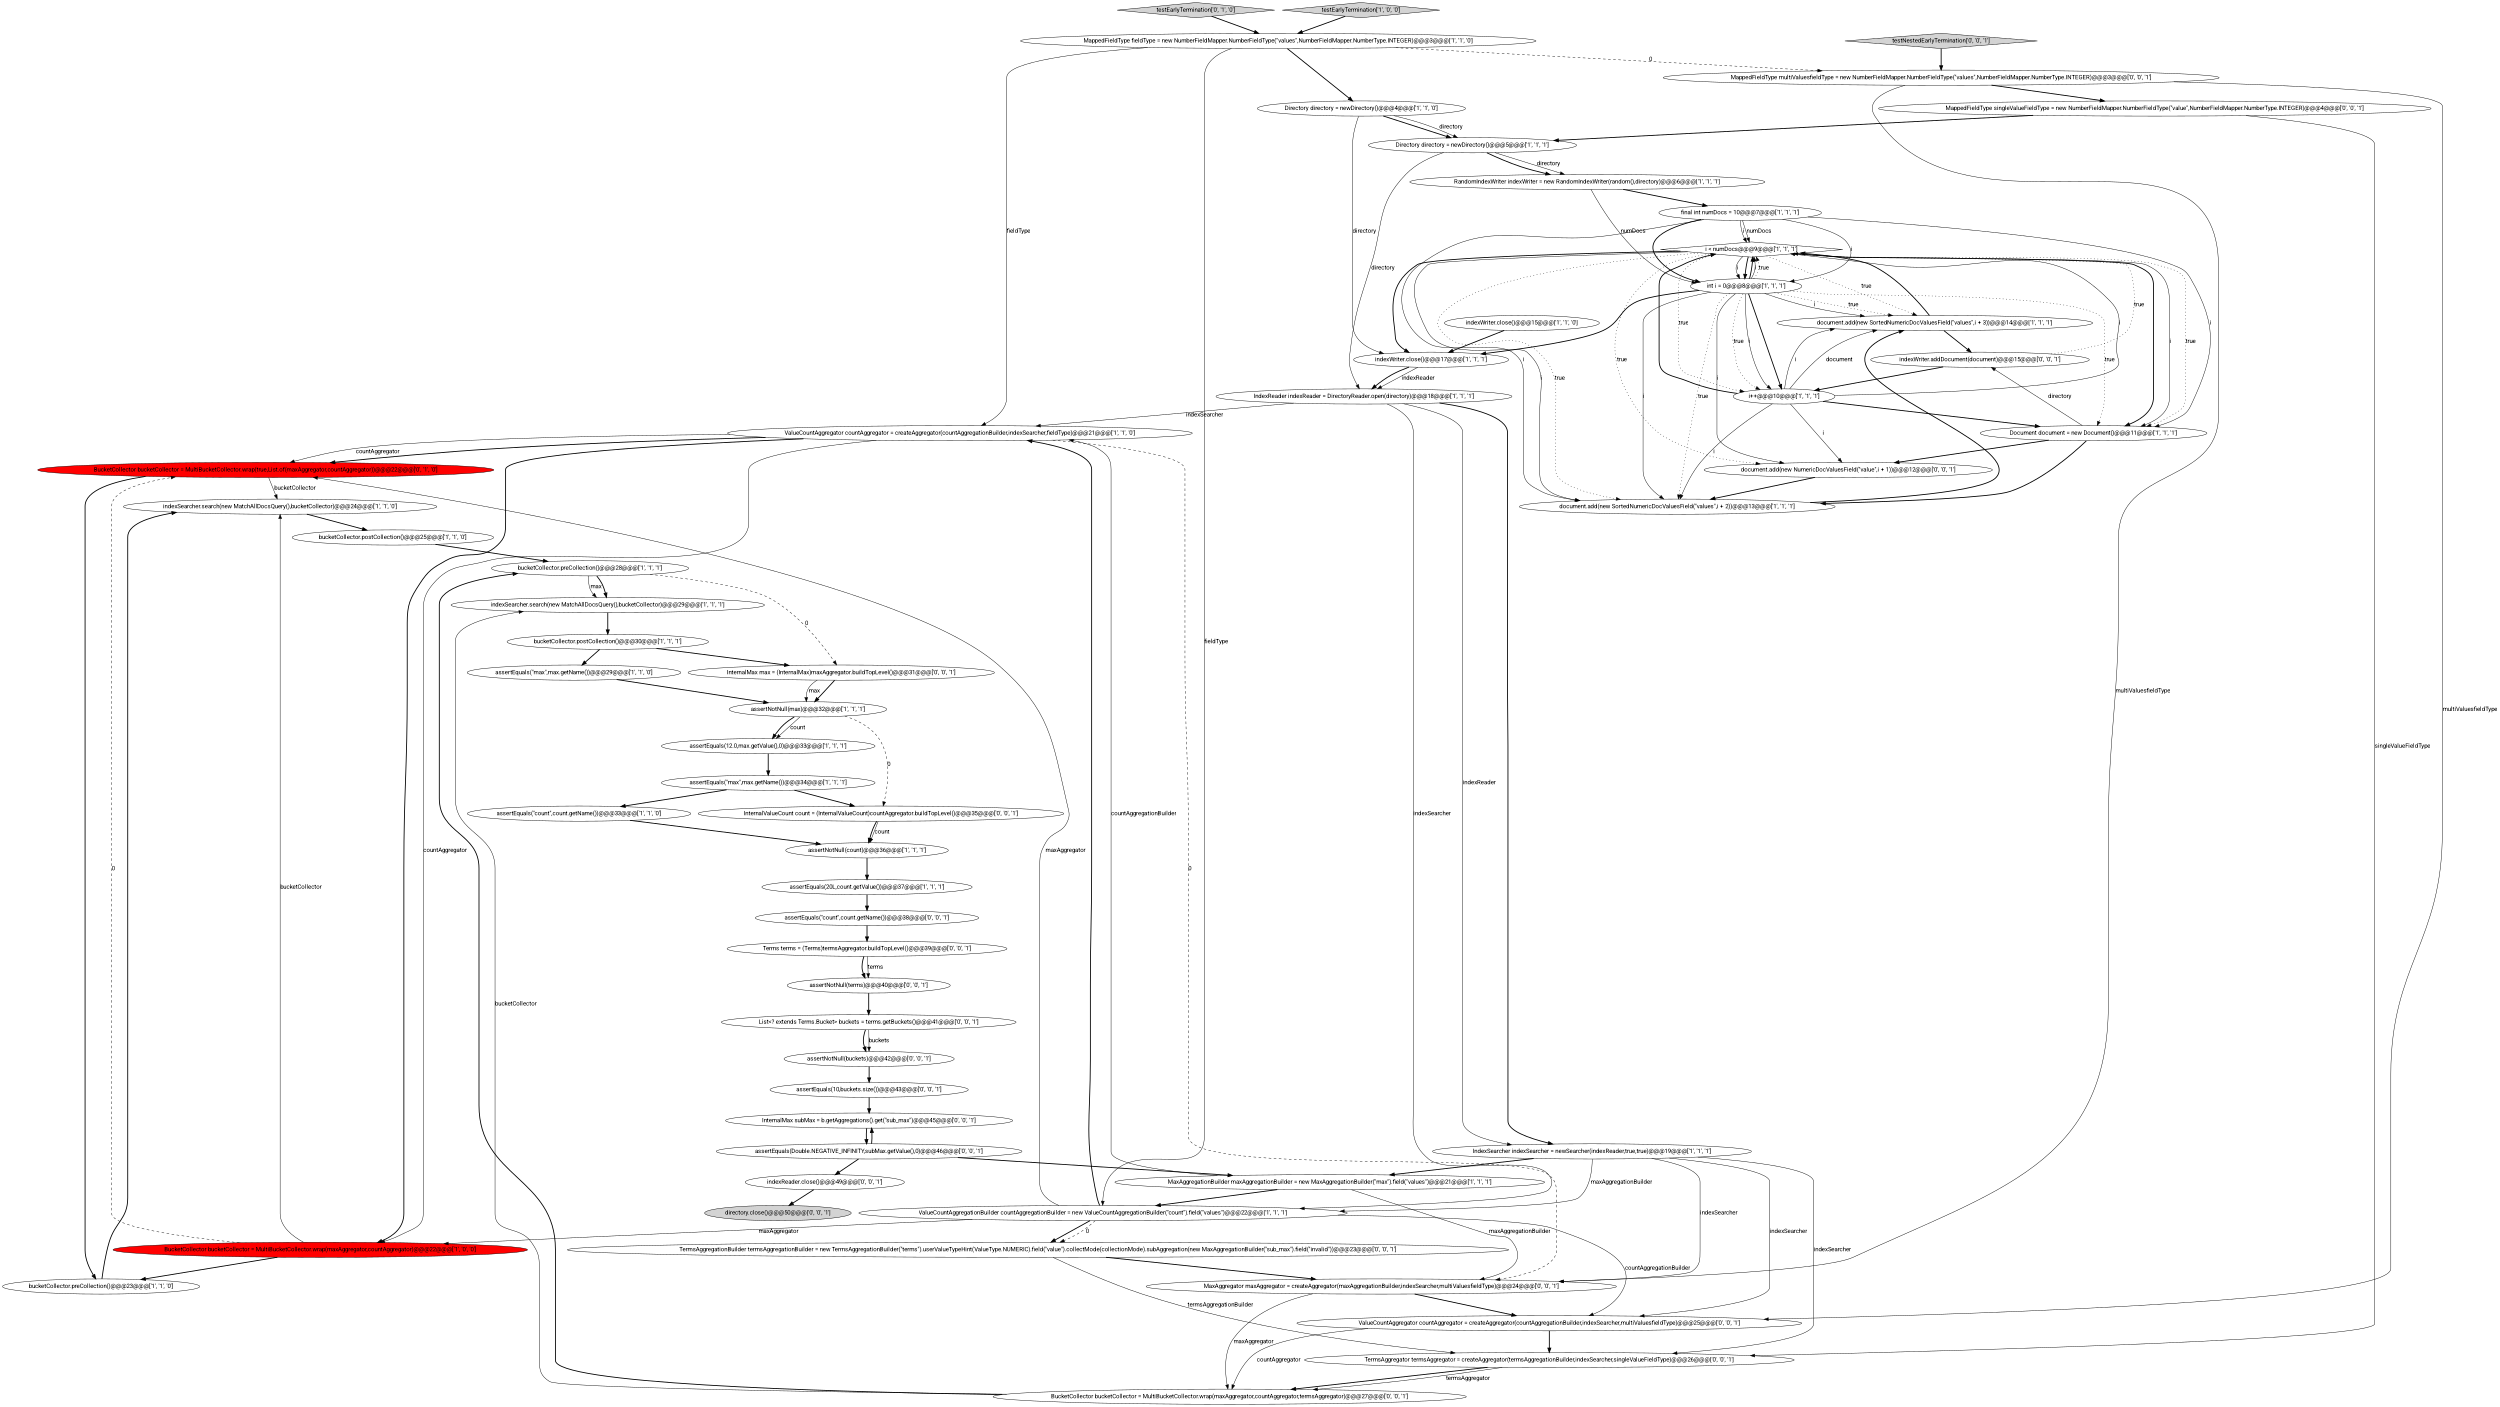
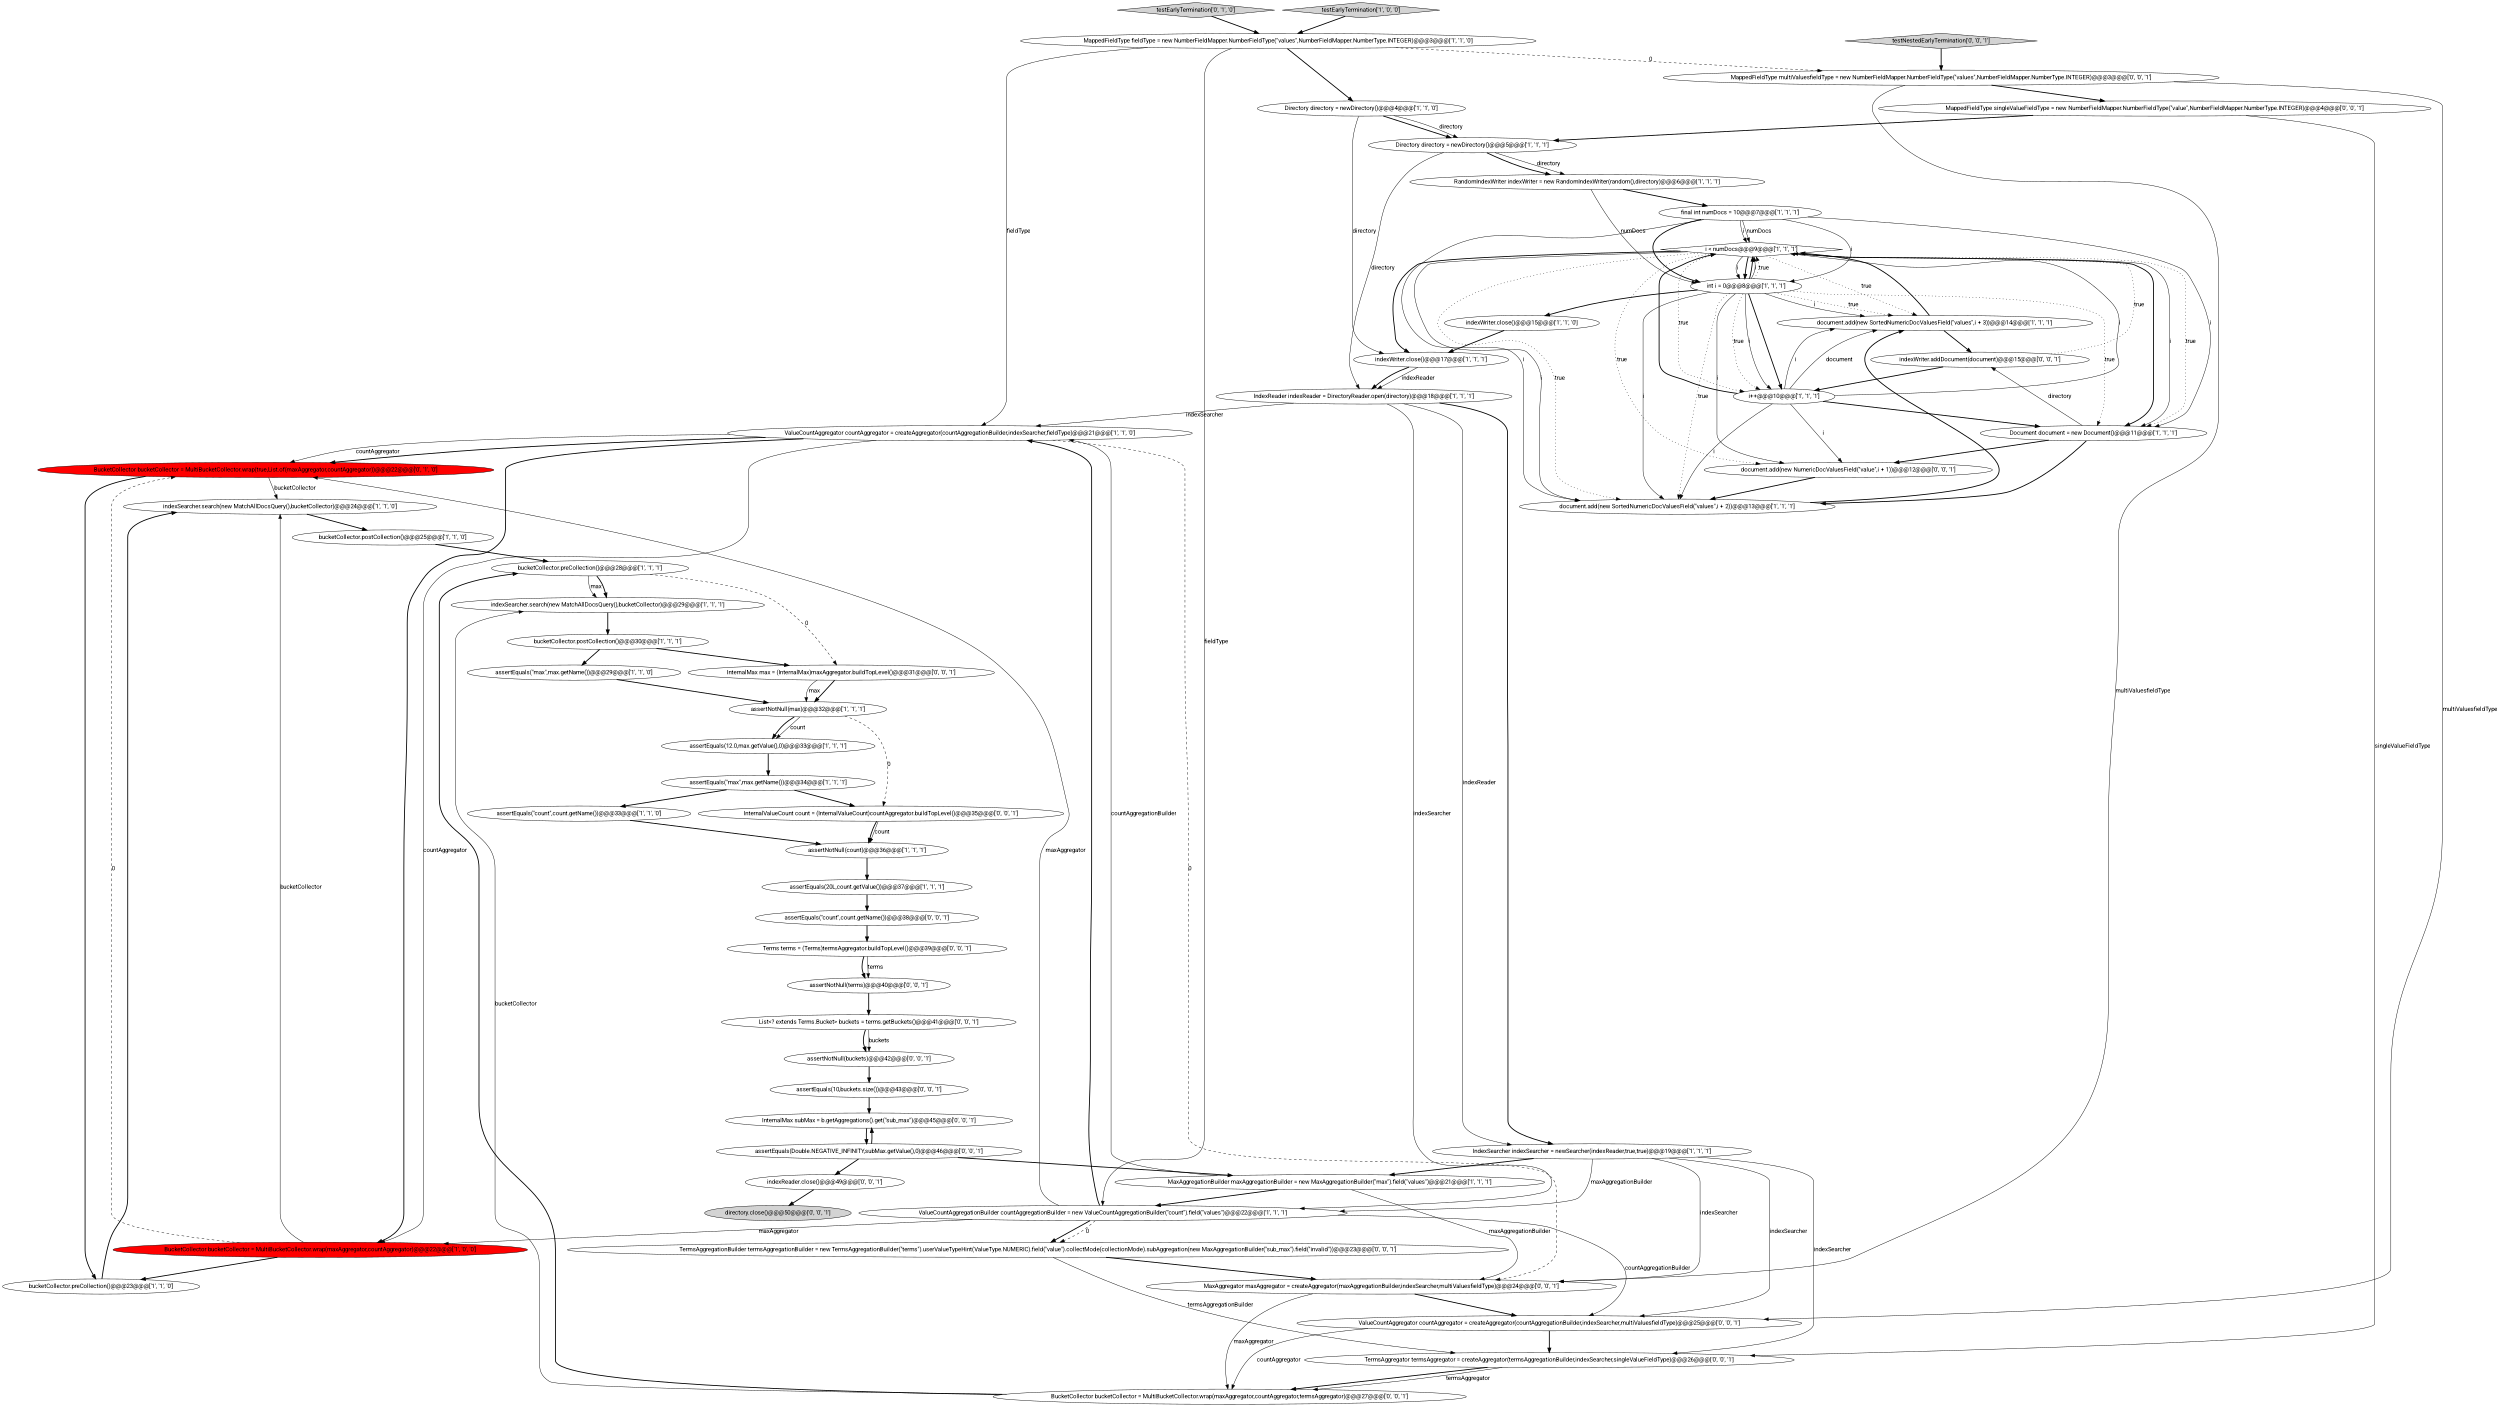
  digraph {
    fontname=Roboto
    node [fillcolor=white fontname=Roboto shape=ellipse style=filled]
    edge [fontname=Roboto style=bold]
    n1 [label="ValueCountAggregator countAggregator = createAggregator(countAggregationBuilder,indexSearcher,fieldType)@@@21@@@['1', '1', '0']"]
    n2 [fillcolor=red label="BucketCollector bucketCollector = MultiBucketCollector.wrap(true,List.of(maxAggregator,countAggregator))@@@22@@@['0', '1', '0']"]
    n3 [label="MaxAggregator maxAggregator = createAggregator(maxAggregationBuilder,indexSearcher,multiValuesfieldType)@@@24@@@['0', '0', '1']"]
    n4 [fillcolor=red label="BucketCollector bucketCollector = MultiBucketCollector.wrap(maxAggregator,countAggregator)@@@22@@@['1', '0', '0']"]
    n5 [label="indexSearcher.search(new MatchAllDocsQuery(),bucketCollector)@@@24@@@['1', '1', '0']"]
    n6 [label="bucketCollector.preCollection()@@@23@@@['1', '1', '0']"]
    n7 [label="ValueCountAggregator countAggregator = createAggregator(countAggregationBuilder,indexSearcher,multiValuesfieldType)@@@25@@@['0', '0', '1']"]
    n8 [label="BucketCollector bucketCollector = MultiBucketCollector.wrap(maxAggregator,countAggregator,termsAggregator)@@@27@@@['0', '0', '1']"]
    n9 [label="IndexReader indexReader = DirectoryReader.open(directory)@@@18@@@['1', '1', '1']"]
    n10 [label="ValueCountAggregationBuilder countAggregationBuilder = new ValueCountAggregationBuilder(\"count\").field(\"values\")@@@22@@@['1', '1', '1']"]
    n11 [label="IndexSearcher indexSearcher = newSearcher(indexReader,true,true)@@@19@@@['1', '1', '1']"]
    n12 [label="TermsAggregationBuilder termsAggregationBuilder = new TermsAggregationBuilder(\"terms\").userValueTypeHint(ValueType.NUMERIC).field(\"value\").collectMode(collectionMode).subAggregation(new MaxAggregationBuilder(\"sub_max\").field(\"invalid\"))@@@23@@@['0', '0', '1']"]
    n13 [label="TermsAggregator termsAggregator = createAggregator(termsAggregationBuilder,indexSearcher,singleValueFieldType)@@@26@@@['0', '0', '1']"]
    n14 [label="MaxAggregationBuilder maxAggregationBuilder = new MaxAggregationBuilder(\"max\").field(\"values\")@@@21@@@['1', '1', '1']"]
    n15 [label="document.add(new SortedNumericDocValuesField(\"values\",i + 3))@@@14@@@['1', '1', '1']"]
    n16 [label="indexWriter.addDocument(document)@@@15@@@['0', '0', '1']"]
    n17 [label="i < numDocs@@@9@@@['1', '1', '1']" shape=diamond]
    n18 [label="i++@@@10@@@['1', '1', '1']"]
    n19 [label="document.add(new SortedNumericDocValuesField(\"values\",i + 2))@@@13@@@['1', '1', '1']"]
    n20 [label="Document document = new Document()@@@11@@@['1', '1', '1']"]
    n21 [label="int i = 0@@@8@@@['1', '1', '1']"]
    n22 [label="document.add(new NumericDocValuesField(\"value\",i + 1))@@@12@@@['0', '0', '1']"]
    n23 [label="indexWriter.close()@@@17@@@['1', '1', '1']"]
    n24 [label="assertNotNull(terms)@@@40@@@['0', '0', '1']"]
    n25 [label="List<? extends Terms.Bucket> buckets = terms.getBuckets()@@@41@@@['0', '0', '1']"]
    n26 [label="assertNotNull(buckets)@@@42@@@['0', '0', '1']"]
    n27 [label="bucketCollector.postCollection()@@@25@@@['1', '1', '0']"]
    n28 [label="bucketCollector.preCollection()@@@28@@@['1', '1', '1']"]
    n29 [label="indexReader.close()@@@49@@@['0', '0', '1']"]
    n30 [fillcolor=lightgray label="directory.close()@@@50@@@['0', '0', '1']"]
    n31 [label="indexSearcher.search(new MatchAllDocsQuery(),bucketCollector)@@@29@@@['1', '1', '1']"]
    n32 [label="MappedFieldType multiValuesfieldType = new NumberFieldMapper.NumberFieldType(\"values\",NumberFieldMapper.NumberType.INTEGER)@@@3@@@['0', '0', '1']"]
    n33 [label="MappedFieldType singleValueFieldType = new NumberFieldMapper.NumberFieldType(\"value\",NumberFieldMapper.NumberType.INTEGER)@@@4@@@['0', '0', '1']"]
    n34 [label="Directory directory = newDirectory()@@@5@@@['1', '1', '1']"]
    n35 [label="final int numDocs = 10@@@7@@@['1', '1', '1']"]
    n36 [label="indexWriter.close()@@@15@@@['1', '1', '0']"]
    n37 [label="MappedFieldType fieldType = new NumberFieldMapper.NumberFieldType(\"values\",NumberFieldMapper.NumberType.INTEGER)@@@3@@@['1', '1', '0']"]
    n38 [label="Directory directory = newDirectory()@@@4@@@['1', '1', '0']"]
    n39 [fillcolor=lightgray label="testEarlyTermination['0', '1', '0']" shape=diamond]
    n40 [label="assertEquals(\"count\",count.getName())@@@33@@@['1', '1', '0']"]
    n41 [label="assertNotNull(count)@@@36@@@['1', '1', '1']"]
    n42 [label="assertEquals(20L,count.getValue())@@@37@@@['1', '1', '1']"]
    n43 [label="assertEquals(\"count\",count.getName())@@@38@@@['0', '0', '1']"]
    n44 [label="Terms terms = (Terms)termsAggregator.buildTopLevel()@@@39@@@['0', '0', '1']"]
    n45 [label="assertNotNull(max)@@@32@@@['1', '1', '1']"]
    n46 [label="assertEquals(12.0,max.getValue(),0)@@@33@@@['1', '1', '1']"]
    n47 [label="InternalValueCount count = (InternalValueCount)countAggregator.buildTopLevel()@@@35@@@['0', '0', '1']"]
    n48 [label="assertEquals(\"max\",max.getName())@@@34@@@['1', '1', '1']"]
    n49 [label="assertEquals(10,buckets.size())@@@43@@@['0', '0', '1']"]
    n50 [label="InternalMax subMax = b.getAggregations().get(\"sub_max\")@@@45@@@['0', '0', '1']"]
    n51 [label="assertEquals(Double.NEGATIVE_INFINITY,subMax.getValue(),0)@@@46@@@['0', '0', '1']"]
    n52 [label="RandomIndexWriter indexWriter = new RandomIndexWriter(random(),directory)@@@6@@@['1', '1', '1']"]
    n53 [fillcolor=lightgray label="testEarlyTermination['1', '0', '0']" shape=diamond]
    n54 [label="bucketCollector.postCollection()@@@30@@@['1', '1', '1']"]
    n55 [label="InternalMax max = (InternalMax)maxAggregator.buildTopLevel()@@@31@@@['0', '0', '1']"]
    n56 [label="assertEquals(\"max\",max.getName())@@@29@@@['1', '1', '0']"]
    n57 [fillcolor=lightgray label="testNestedEarlyTermination['0', '0', '1']" shape=diamond]
    n1 -> n2 [label=countAggregator style=solid]
    n1 -> n2
    n1 -> n3 [label=0 style=dashed]
    n1 -> n4
    n1 -> n4 [label=countAggregator style=solid]
    n2 -> n5 [label=bucketCollector style=solid]
    n2 -> n6
    n3 -> n7
    n3 -> n8 [label=maxAggregator style=solid]
    n4 -> n2 [label=0 style=dashed]
    n4 -> n5 [label=bucketCollector style=solid]
    n4 -> n6
    n5 -> n27
    n6 -> n5
    n7 -> n8 [label=countAggregator style=solid]
    n7 -> n13
    n8 -> n28
    n8 -> n31 [label=bucketCollector style=solid]
    n9 -> n1 [label=indexSearcher style=solid]
    n9 -> n10 [label=indexSearcher style=solid]
    n9 -> n11 [label=indexReader style=solid]
    n9 -> n11
    n10 -> n1
    n10 -> n2 [label=maxAggregator style=solid]
    n10 -> n4 [label=maxAggregator style=solid]
    n10 -> n7 [label=countAggregationBuilder style=solid]
    n10 -> n12
    n10 -> n12 [label=0 style=dashed]
    n11 -> n3 [label=indexSearcher style=solid]
    n11 -> n7 [label=indexSearcher style=solid]
    n11 -> n10 [label=maxAggregationBuilder style=solid]
    n11 -> n13 [label=indexSearcher style=solid]
    n11 -> n14
    n12 -> n3
    n12 -> n13 [label=termsAggregationBuilder style=solid]
    n13 -> n8
    n13 -> n8 [label=termsAggregator style=solid]
    n14 -> n1 [label=countAggregationBuilder style=solid]
    n14 -> n3 [label=maxAggregationBuilder style=solid]
    n14 -> n10
    n15 -> n16
    n15 -> n17
    n16 -> n17 [label=true style=dotted]
    n16 -> n18
    n17 -> n15 [label=true style=dotted]
    n17 -> n18 [label=true style=dotted]
    n17 -> n19 [label=i style=solid]
    n17 -> n19 [label=true style=dotted]
    n17 -> n20
    n17 -> n20 [label=i style=solid]
    n17 -> n20 [label=true style=dotted]
    n17 -> n21 [label=i style=solid]
    n17 -> n21
    n17 -> n22 [label=true style=dotted]
    n17 -> n23
    n18 -> n15 [label=i style=solid]
    n18 -> n15 [label=document style=solid]
    n18 -> n17 [label=i style=solid]
    n18 -> n17
    n18 -> n19 [label=i style=solid]
    n18 -> n20
    n18 -> n22 [label=i style=solid]
    n19 -> n15
    n20 -> n16 [label=directory style=solid]
    n20 -> n19
    n20 -> n22
    n21 -> n15 [label=true style=dotted]
    n21 -> n15 [label=i style=solid]
    n21 -> n17
    n21 -> n17 [label=i style=solid]
    n21 -> n17 [label=true style=dotted]
    n21 -> n18 [label=true style=dotted]
    n21 -> n18 [label=i style=solid]
    n21 -> n18
    n21 -> n19 [label=i style=solid]
    n21 -> n19 [label=true style=dotted]
    n21 -> n20 [label=true style=dotted]
    n21 -> n22 [label=i style=solid]
-   n21 -> n23
+   n21 -> n36
    n22 -> n19
    n23 -> n9 [label=indexReader style=solid]
    n23 -> n9
    n24 -> n25
    n25 -> n26
    n25 -> n26 [label=buckets style=solid]
    n26 -> n49
    n27 -> n28
    n28 -> n31 [label=max style=solid]
    n28 -> n31
    n28 -> n55 [label=0 style=dashed]
    n29 -> n30
    n31 -> n54
    n32 -> n3 [label=multiValuesfieldType style=solid]
    n32 -> n7 [label=multiValuesfieldType style=solid]
    n32 -> n33
    n33 -> n13 [label=singleValueFieldType style=solid]
    n33 -> n34
    n34 -> n9 [label=directory style=solid]
    n34 -> n52 [label=directory style=solid]
    n34 -> n52
    n35 -> n17 [label=i style=solid]
    n35 -> n17 [label=numDocs style=solid]
    n35 -> n19 [label=i style=solid]
    n35 -> n20 [label=i style=solid]
    n35 -> n21 [label=i style=solid]
    n35 -> n21
    n36 -> n23
    n37 -> n1 [label=fieldType style=solid]
    n37 -> n10 [label=fieldType style=solid]
    n37 -> n32 [label=0 style=dashed]
    n37 -> n38
    n38 -> n23 [label=directory style=solid]
    n38 -> n34
    n38 -> n34 [label=directory style=solid]
    n39 -> n37
    n40 -> n41
    n41 -> n42
    n42 -> n43
    n43 -> n44
    n44 -> n24
    n44 -> n24 [label=terms style=solid]
    n45 -> n46 [label=count style=solid]
    n45 -> n46
    n45 -> n47 [label=0 style=dashed]
    n46 -> n48
    n47 -> n41 [label=count style=solid]
    n47 -> n41
    n48 -> n40
    n48 -> n47
    n49 -> n50
    n50 -> n51
    n51 -> n14
    n51 -> n29
    n51 -> n50
    n52 -> n21 [label=numDocs style=solid]
    n52 -> n35
    n53 -> n37
    n54 -> n55
    n54 -> n56
    n55 -> n45
    n55 -> n45 [label=max style=solid]
    n56 -> n45
    n57 -> n32
  }
